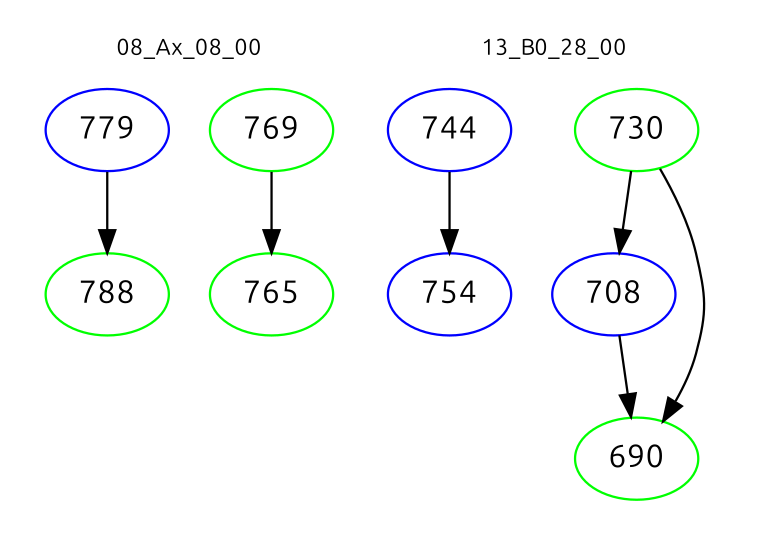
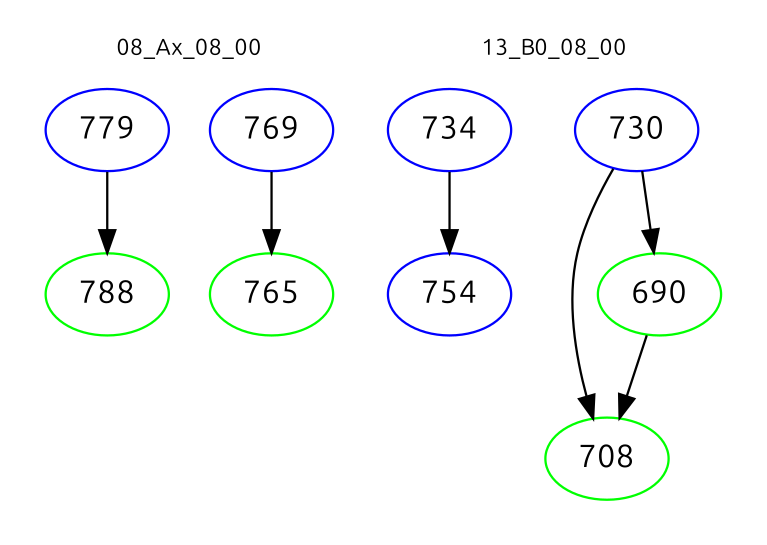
  digraph {
    fontname=Ubuntu
    node [color=blue fontname=Ubuntu]
    edge [color=black fontname=Ubuntu]
-   n1 [color=green label=769]
+   n1 [label=769]
    n2 [label=779]
    n3 [color=green label=765]
    n4 [color=green label=788]
-   n5 [color=green label=730]
-   n6 [label=708]
-   n7 [label=744]
+   n5 [label=730]
+   n6 [color=green label=708]
+   n7 [label=734]
    n8 [color=green label=690]
    n9 [label=754]
    subgraph cluster_1 {
      color=white
      fontsize=10
      label="08_Ax_08_00"
      n1
      n2
      n3
      n4
    }
    subgraph cluster_2 {
      color=white
      fontsize=10
-     label="13_B0_28_00"
+     label="13_B0_08_00"
      n5
      n6
      n7
      n8
      n9
    }
    n1 -> n3
    n2 -> n4
    n5 -> n6
    n5 -> n8
-   n6 -> n8
+   n8 -> n6
    n7 -> n9
  }
